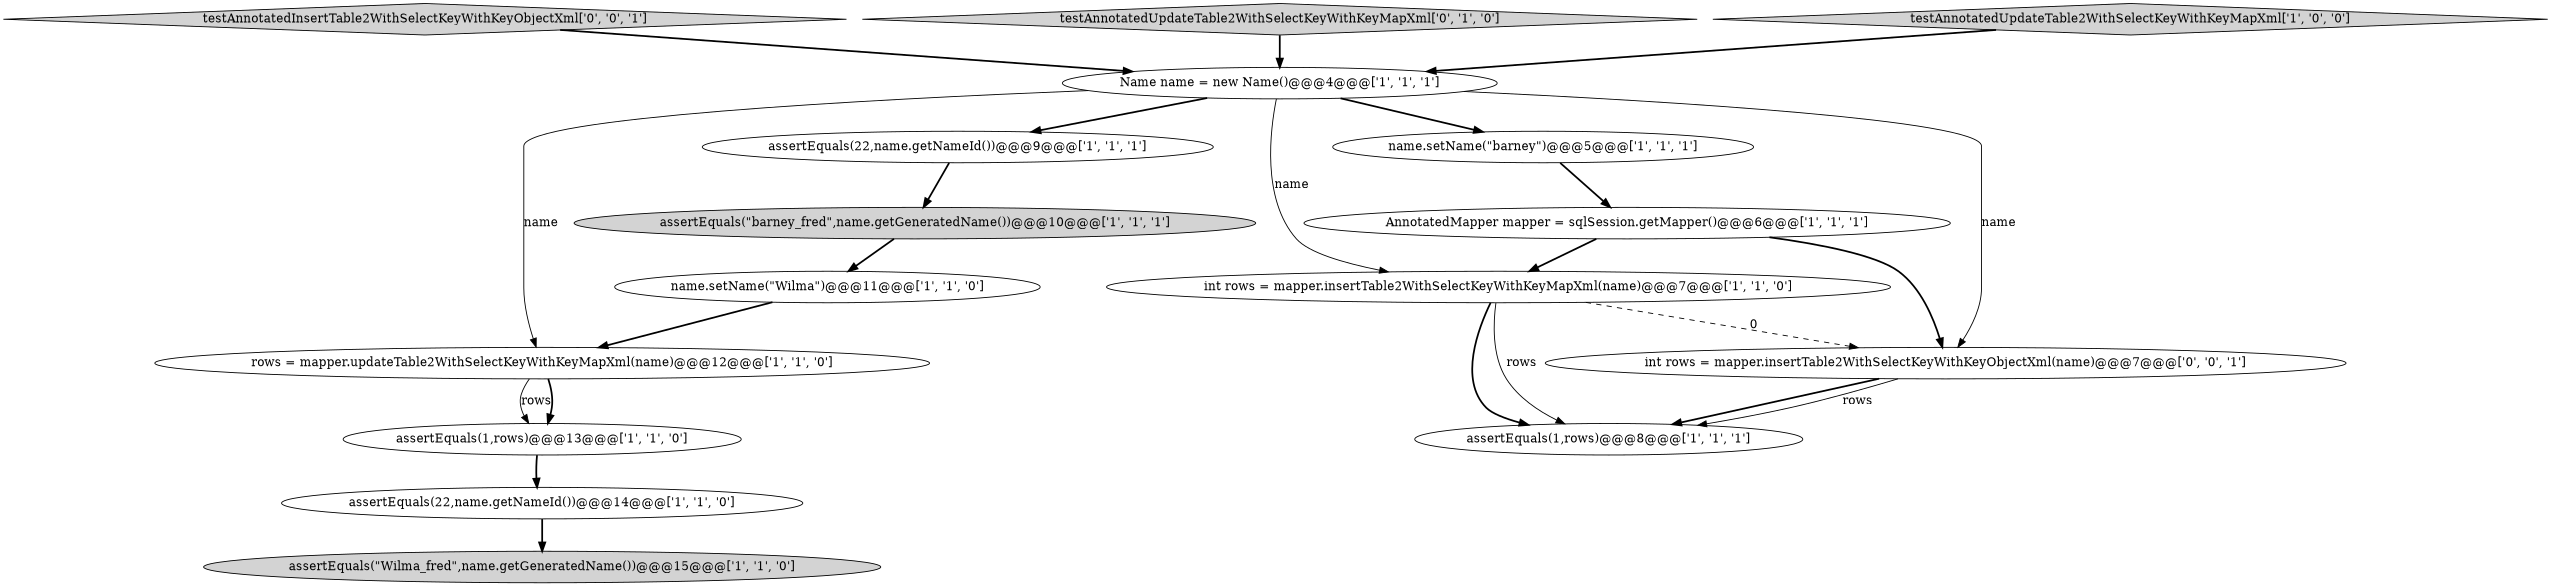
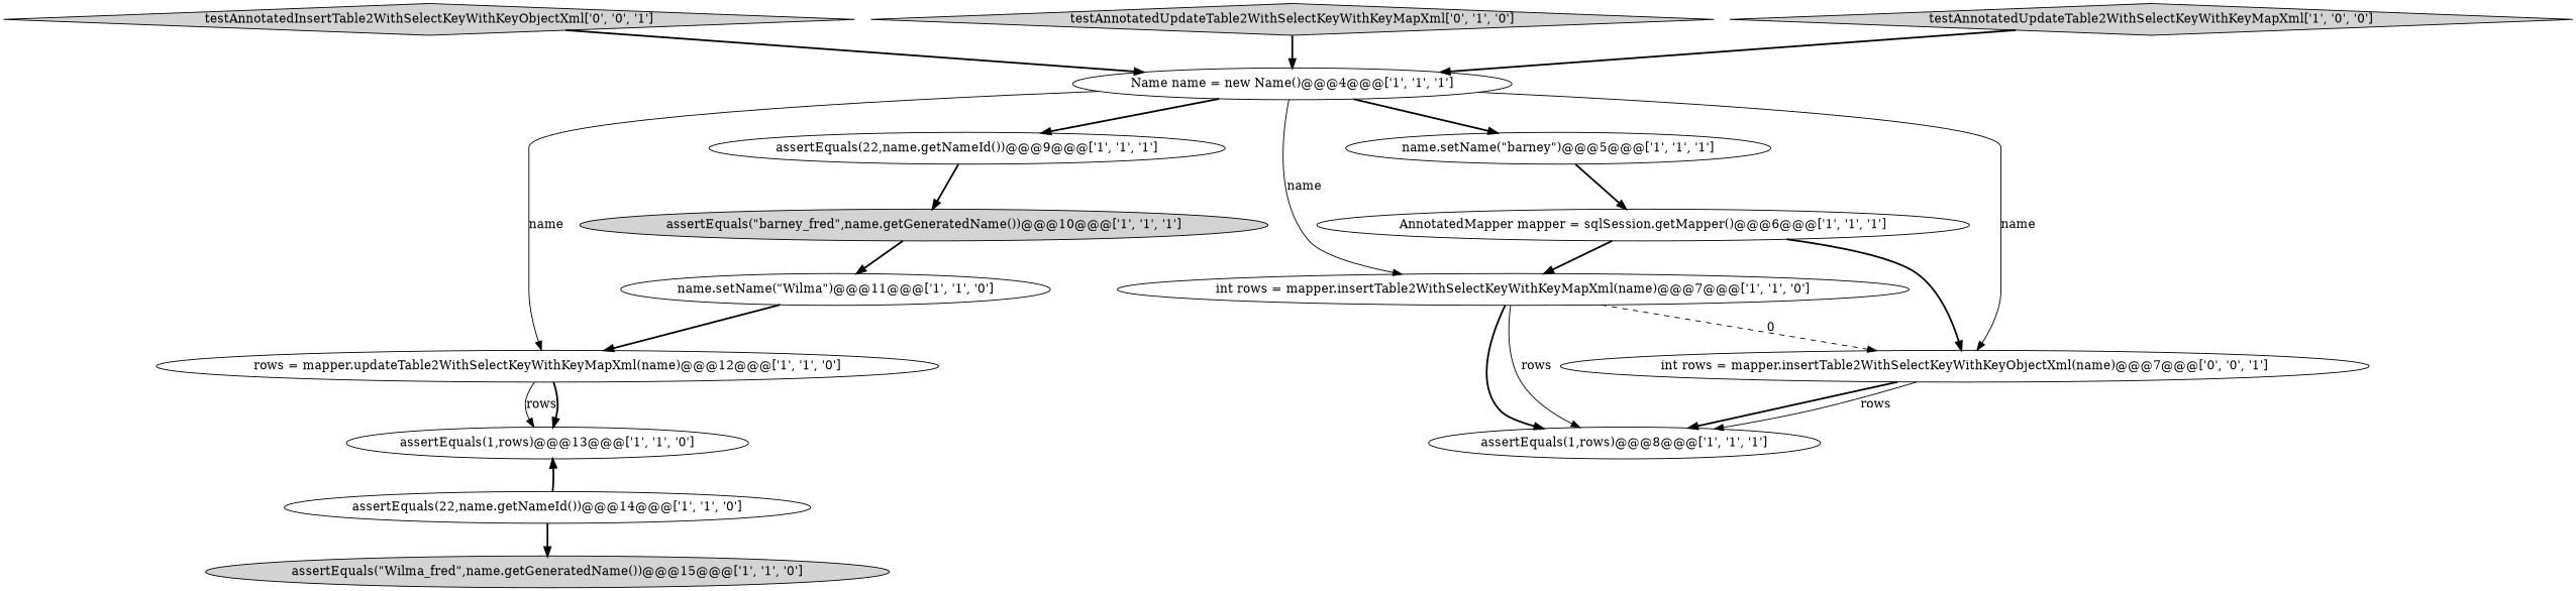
  digraph {
    node [fillcolor=white shape=ellipse style=filled]
    edge [style=bold]
    n1 [label="name.setName(\"Wilma\")@@@11@@@['1', '1', '0']"]
    n2 [label="rows = mapper.updateTable2WithSelectKeyWithKeyMapXml(name)@@@12@@@['1', '1', '0']"]
    n3 [label="assertEquals(1,rows)@@@13@@@['1', '1', '0']"]
    n4 [label="assertEquals(22,name.getNameId())@@@14@@@['1', '1', '0']"]
    n5 [fillcolor=lightgray label="assertEquals(\"Wilma_fred\",name.getGeneratedName())@@@15@@@['1', '1', '0']"]
    n6 [label="int rows = mapper.insertTable2WithSelectKeyWithKeyObjectXml(name)@@@7@@@['0', '0', '1']"]
    n7 [label="assertEquals(1,rows)@@@8@@@['1', '1', '1']"]
    n8 [label="assertEquals(22,name.getNameId())@@@9@@@['1', '1', '1']"]
    n9 [fillcolor=lightgray label="assertEquals(\"barney_fred\",name.getGeneratedName())@@@10@@@['1', '1', '1']"]
    n10 [fillcolor=lightgray label="testAnnotatedInsertTable2WithSelectKeyWithKeyObjectXml['0', '0', '1']" shape=diamond]
    n11 [label="Name name = new Name()@@@4@@@['1', '1', '1']"]
    n12 [label="name.setName(\"barney\")@@@5@@@['1', '1', '1']"]
    n13 [label="int rows = mapper.insertTable2WithSelectKeyWithKeyMapXml(name)@@@7@@@['1', '1', '0']"]
    n14 [label="AnnotatedMapper mapper = sqlSession.getMapper()@@@6@@@['1', '1', '1']"]
    n15 [fillcolor=lightgray label="testAnnotatedUpdateTable2WithSelectKeyWithKeyMapXml['0', '1', '0']" shape=diamond]
    n16 [fillcolor=lightgray label="testAnnotatedUpdateTable2WithSelectKeyWithKeyMapXml['1', '0', '0']" shape=diamond]
    n1 -> n2
    n2 -> n3 [label=rows style=solid]
    n2 -> n3
-   n3 -> n4
+   n4 -> n3
    n4 -> n5
    n6 -> n7
    n6 -> n7 [label=rows style=solid]
    n8 -> n9
    n9 -> n1
    n10 -> n11
    n11 -> n2 [label=name style=solid]
    n11 -> n6 [label=name style=solid]
    n11 -> n8
    n11 -> n12
    n11 -> n13 [label=name style=solid]
    n12 -> n14
    n13 -> n6 [label=0 style=dashed]
    n13 -> n7
    n13 -> n7 [label=rows style=solid]
    n14 -> n6
    n14 -> n13
    n15 -> n11
    n16 -> n11
  }
